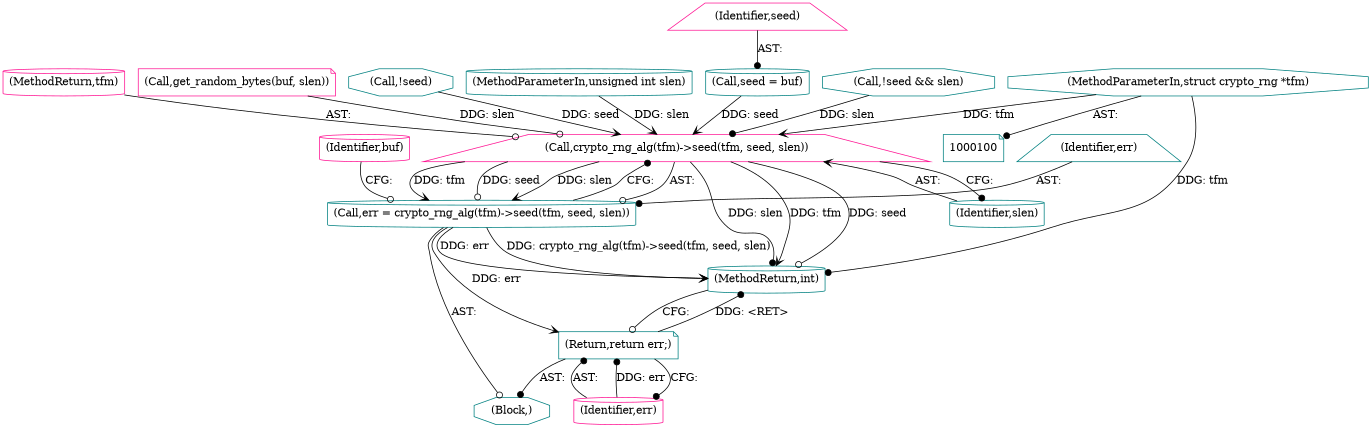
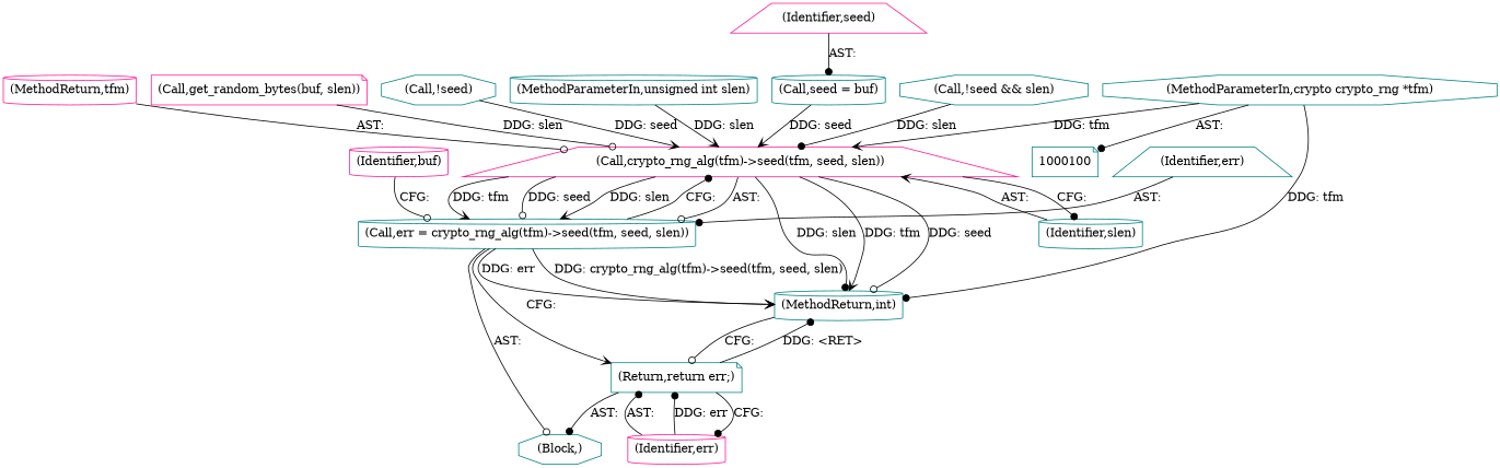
  digraph {
    node [color=teal shape=cylinder]
    edge [arrowhead=dot]
-   n1 [label="(MethodParameterIn,struct crypto_rng *tfm)" shape=octagon]
+   n1 [label="(MethodParameterIn,crypto crypto_rng *tfm)" shape=octagon]
    n2 [color=deeppink label="(Call,crypto_rng_alg(tfm)->seed(tfm, seed, slen))" shape=trapezium]
    n3 [label="(MethodReturn,int)"]
    1000100 [shape=note]
    n5 [label="(Call,err = crypto_rng_alg(tfm)->seed(tfm, seed, slen))"]
    n6 [label="(Identifier,slen)"]
    n7 [label="(Return,return err;)" shape=note]
    n8 [label="(Block,)" shape=octagon]
    n9 [color=deeppink label="(Identifier,err)"]
    n10 [color=deeppink label="(Identifier,seed)" shape=trapezium]
    n11 [label="(Call,seed = buf)"]
    n12 [label="(Call,!seed && slen)" shape=octagon]
    n13 [color=deeppink label="(MethodReturn,tfm)"]
    n14 [color=deeppink label="(Call,get_random_bytes(buf, slen))" shape=note]
    n15 [label="(Identifier,err)" shape=trapezium]
    n16 [color=deeppink label="(Identifier,buf)"]
    n17 [label="(Call,!seed)" shape=octagon]
    n18 [label="(MethodParameterIn,unsigned int slen)"]
    n1 -> n2 [arrowhead=vee label="DDG: tfm"]
    n1 -> n3 [label="DDG: tfm"]
    n1 -> 1000100 [label="AST: "]
    n2 -> n3 [label="DDG: slen"]
    n2 -> n3 [arrowhead=vee label="DDG: tfm"]
    n2 -> n3 [arrowhead=odot label="DDG: seed"]
    n2 -> n5 [arrowhead=odot label="AST: "]
    n2 -> n5 [arrowhead=vee label="DDG: tfm"]
    n2 -> n5 [arrowhead=odot label="DDG: seed"]
    n2 -> n5 [arrowhead=vee label="DDG: slen"]
    n2 -> n6 [label="CFG: "]
    n3 -> n7 [arrowhead=odot label="CFG: "]
    n5 -> n2 [label="CFG: "]
    n5 -> n3 [arrowhead=vee label="DDG: err"]
    n5 -> n3 [arrowhead=vee label="DDG: crypto_rng_alg(tfm)->seed(tfm, seed, slen)"]
-   n5 -> n7 [arrowhead=vee label="DDG: err"]
+   n5 -> n7 [arrowhead=vee label="CFG: "]
    n5 -> n8 [arrowhead=odot label="AST: "]
    n6 -> n2 [arrowhead=vee label="AST: "]
    n7 -> n3 [label="DDG: <RET>"]
    n7 -> n8 [label="AST: "]
    n7 -> n9 [label="CFG: "]
    n9 -> n7 [label="AST: "]
    n9 -> n7 [label="DDG: err"]
    n10 -> n11 [label="AST: "]
    n11 -> n2 [arrowhead=vee label="DDG: seed"]
    n12 -> n2 [label="DDG: slen"]
    n13 -> n2 [arrowhead=odot label="AST: "]
    n14 -> n2 [arrowhead=odot label="DDG: slen"]
    n15 -> n5 [label="AST: "]
    n16 -> n5 [arrowhead=odot label="CFG: "]
    n17 -> n2 [arrowhead=vee label="DDG: seed"]
    n18 -> n2 [arrowhead=vee label="DDG: slen"]
  }
